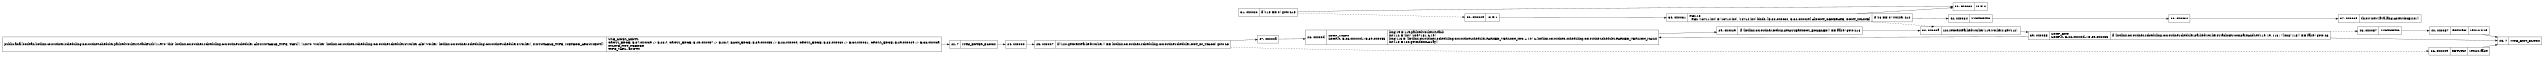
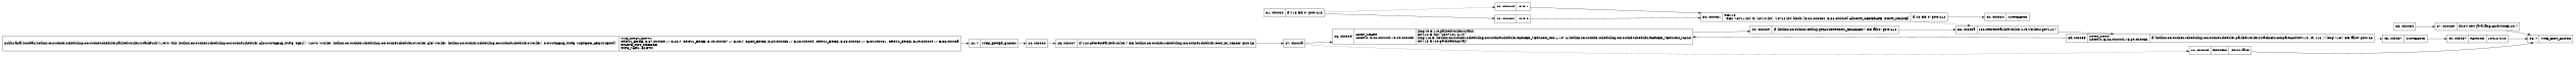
  digraph {
    rankdir=LR
    node [shape=record]
    n1 [label="{22\:\ ?|MTH_ENTER_BLOCK\l}"]
    n2 [label="{24\:\ 0x0000}"]
    n3 [label="{25\:\ 0x0007|if (r20.getNextParkedWorker() == kotlinx.coroutines.scheduling.CoroutineScheduler.NOT_IN_STACK) goto L5\l}"]
    n4 [label="{26\:\ 0x0009|RETURN\l|return false\l}"]
    n5 [label="{27\:\ 0x000a}"]
    n6 [label="{23\:\ ?|MTH_EXIT_BLOCK\l}"]
    n7 [label="{28\:\ 0x000d|LOOP_START\lLOOP:0: B:28:0x000d\-\>B:39:0x0055\l|long r9 = r19.parkedWorkersStack\lint r12 = (int) (2097151 & r9)\llong r13 = (kotlinx.coroutines.scheduling.CoroutineScheduler.PARKED_VERSION_INC + r9) & kotlinx.coroutines.scheduling.CoroutineScheduler.PARKED_VERSION_MASK\lint r15 = r20.getIndexInArray()\l}"]
    n8 [label="{29\:\ 0x0029|if (kotlinx.coroutines.Debug.getASSERTIONS_ENABLED() == false) goto L16\l}"]
    n9 [label="{38\:\ 0x003a|r20.setNextParkedWorker(r19.workers.get(r12))\l}"]
-   n10 [label="{39\:\ 0x0055|LOOP_END\lLOOP:0: B:28:0x000d\-\>B:39:0x0055\l|if (kotlinx.coroutines.scheduling.CoroutineScheduler.parkedWorkersStack$FU.compareAndSet(r19, r9, r13 \| ((long) r15)) == false) goto L6\l}"]
+   n10 [label="{39\:\ 0x0055|LOOP_LOOP\lLOOP:0: B:28:0x000d\-\>B:39:0x0055\l|if (kotlinx.coroutines.scheduling.CoroutineScheduler.parkedWorkersStack$FU.compareAndSet(r19, r9, r13 \| ((long) r15)) == false) goto L6\l}"]
    n11 [label="{31\:\ 0x002c|if (r15 == 0) goto L15\l}"]
    n12 [label="{32\:\ 0x002e|r3 = 1\l}"]
    n13 [label="{33\:\ 0x0030|r3 = 0\l}"]
-   n14 [label="{34\:\ 0x0031|PHI: r3 \l  PHI: (r3v11 int) = (r3v10 int), (r3v12 int) binds: [B:33:0x0030, B:32:0x002e] A[DONT_GENERATE, DONT_INLINE]\l|if (r3 == 0) worker L12\l}"]
+   n14 [label="{34\:\ 0x0031|PHI: r3 \l  PHI: (r3v11 int) = (r3v10 int), (r3v12 int) binds: [B:33:0x0030, B:32:0x002e] A[DONT_GENERATE, DONT_INLINE]\l|if (r3 == 0) goto L12\l}"]
    n15 [label="{42\:\ 0x0034|SYNTHETIC\l}"]
    n16 [label="{36\:\ 0x0034}"]
    n17 [label="{37\:\ 0x0039|throw new java.lang.AssertionError()\l}"]
    n18 [label="{43\:\ 0x0057|SYNTHETIC\l}"]
    n19 [label="{40\:\ 0x0057|RETURN\l|return true\l}"]
    n20 [label="{public final boolean kotlinx.coroutines.scheduling.CoroutineScheduler.parkedWorkersStackPush((r19v0 'this' kotlinx.coroutines.scheduling.CoroutineScheduler A[IMMUTABLE_TYPE, THIS]), (r20v0 'worker' kotlinx.coroutines.scheduling.CoroutineScheduler$Worker A[D('worker' kotlinx.coroutines.scheduling.CoroutineScheduler$Worker), IMMUTABLE_TYPE, METHOD_ARGUMENT]))  | USE_LINES_HINTS\lCROSS_EDGE: B:37:0x0039 \-\> B:23:?, CROSS_EDGE: B:40:0x0057 \-\> B:23:?, BACK_EDGE: B:39:0x0055 \-\> B:28:0x000d, CROSS_EDGE: B:33:0x0030 \-\> B:34:0x0031, CROSS_EDGE: B:29:0x0029 \-\> B:38:0x003a\lINLINE_NOT_NEEDED\lTYPE_VARS: EMPTY\l}"]
    n1 -> n2
    n2 -> n3
-   n3 -> n4 [style=dashed]
+   n5 -> n4 [style=dashed]
    n3 -> n5
    n4 -> n6
    n5 -> n7
    n7 -> n8
    n8 -> n9
    n9 -> n10
    n10 -> n7
    n10 -> n18 [style=dashed]
    n11 -> n12 [style=dashed]
    n11 -> n13
    n12 -> n14
-   n14 -> n13
+   n13 -> n14
    n14 -> n9 [style=dashed]
    n14 -> n15
-   n15 -> n16
    n16 -> n17
-   n10 -> n6
+   n17 -> n6
    n18 -> n19
    n19 -> n6
    n20 -> n1
  }
